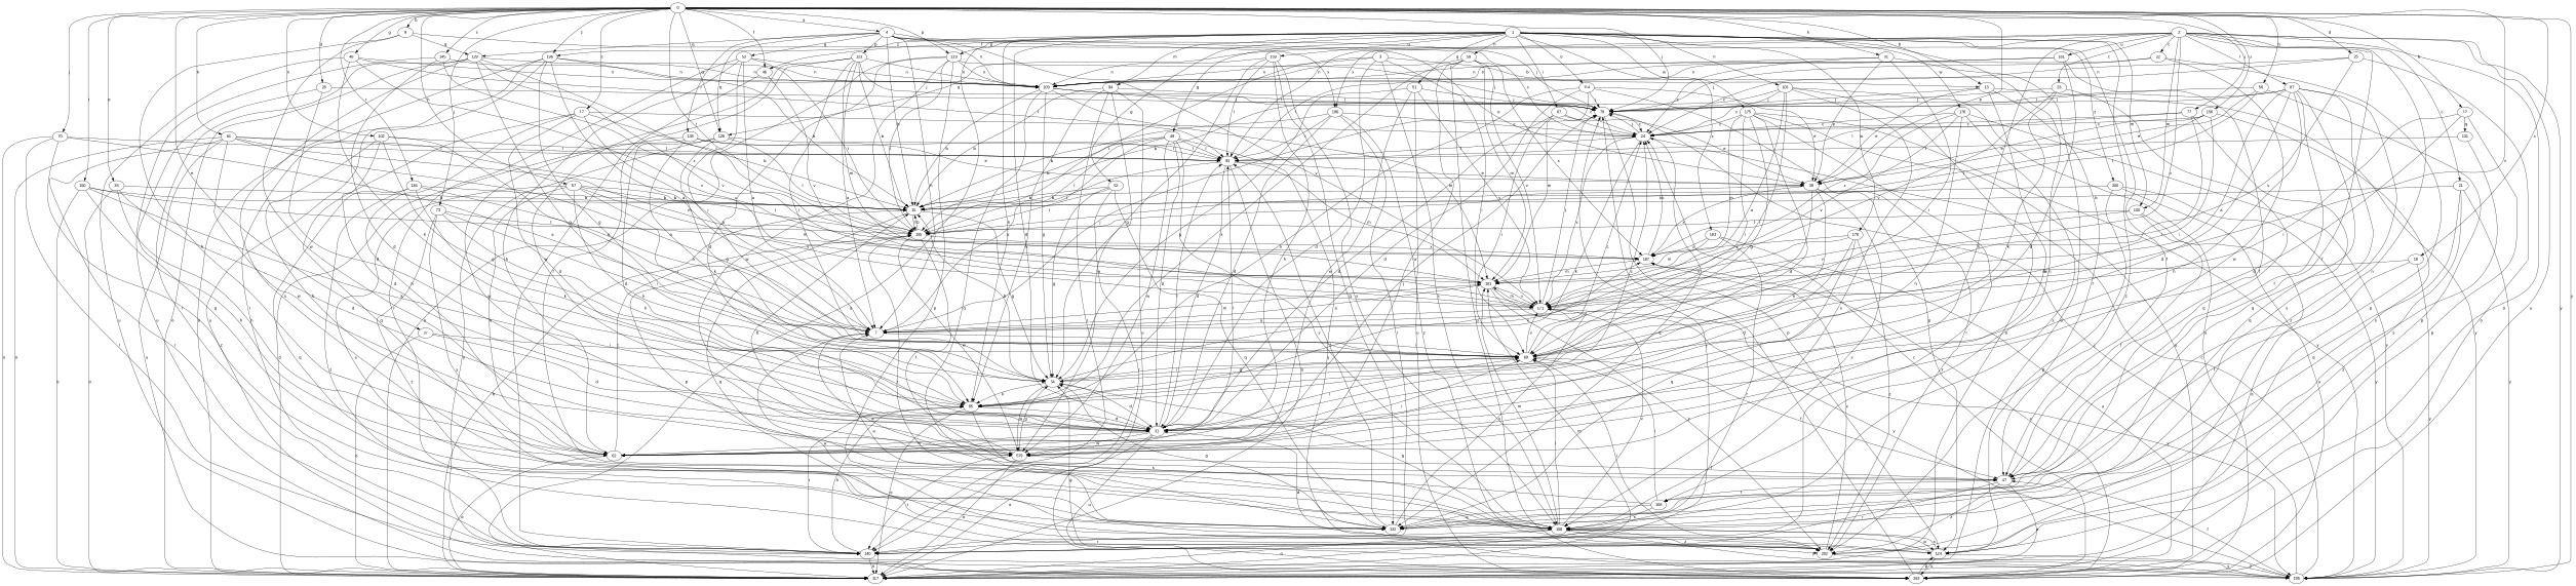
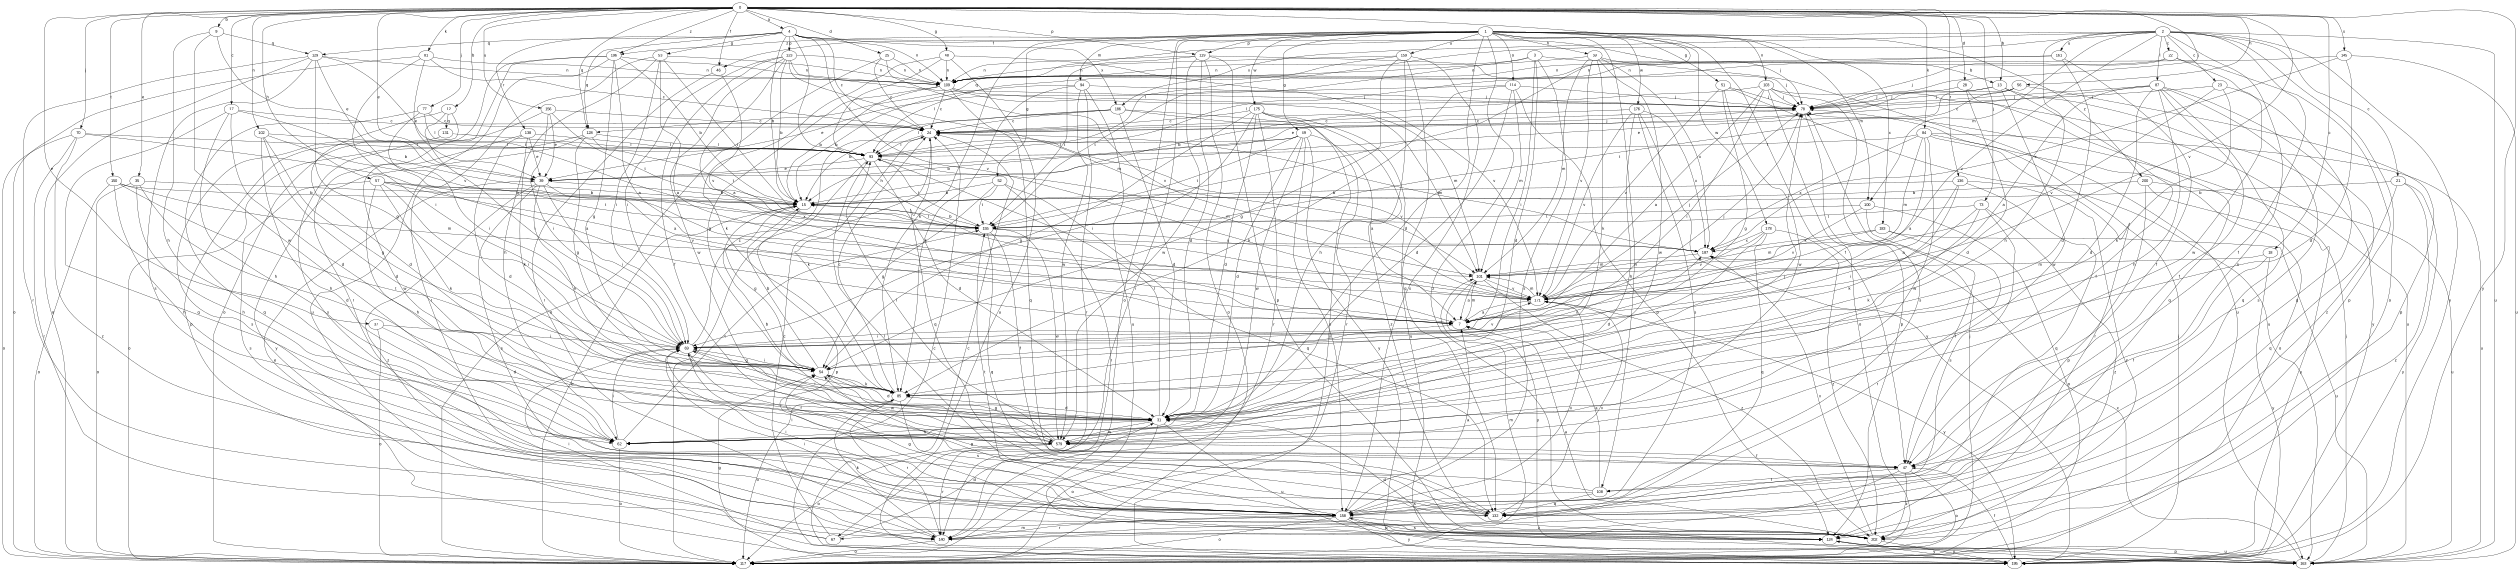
  strict digraph {
    fontname="Liberation Sans"
    node [fontname="Liberation Sans"]
    edge [fontname="Liberation Sans"]
    0
    4
    9
    12
    13
    17
    18
    25
    28
    35
    37
    39
    46
    48
    56
    57
    70
    73
    77
    78
    81
    84
    102
    119
    128
    136
    145
    150
    155
    156
    171
    195
    196
    186
    109
    7
    15
    24
    53
    123
    129
    138
    62
    n44 [label=579]
    31
    69
    124
    131
    47
    132
    101
    117
    85
    202
    n55 [label=158]
    187
    140
    93
    163
    54
    1
    49
    51
    52
    59
    67
    94
    100
    103
    108
    114
    159
    175
    176
    178
    183
    200
    2
    21
    22
    23
    87
    161
    3
    0 -> 4 [label=a]
    0 -> 9 [label=b]
    0 -> 12 [label=b]
    0 -> 13 [label=b]
    0 -> 17 [label=c]
    0 -> 18 [label=c]
    0 -> 25 [label=d]
    0 -> 28 [label=d]
    0 -> 35 [label=e]
    0 -> 37 [label=e]
    0 -> 39 [label=e]
    0 -> 46 [label=f]
    0 -> 48 [label=g]
    0 -> 56 [label=h]
    0 -> 57 [label=h]
    0 -> 70 [label=j]
    0 -> 73 [label=j]
    0 -> 77 [label=j]
    0 -> 78 [label=j]
    0 -> 81 [label=k]
    0 -> 84 [label=k]
    0 -> 102 [label=n]
    0 -> 119 [label=p]
    0 -> 128 [label=q]
    0 -> 136 [label=r]
    0 -> 145 [label=s]
    0 -> 150 [label=t]
    0 -> 155 [label=t]
    0 -> 156 [label=u]
    0 -> 171 [label=v]
    0 -> 195 [label=y]
    0 -> 196 [label=z]
    4 -> 78 [label=j]
    4 -> 128 [label=q]
    4 -> 171 [label=v]
    4 -> 186 [label=x]
    4 -> 109 [label=n]
    4 -> 7 [label=h]
    4 -> 15 [label=b]
    4 -> 24 [label=c]
    4 -> 53 [label=g]
    4 -> 123 [label=p]
    4 -> 129 [label=q]
    4 -> 138 [label=r]
    9 -> 39 [label=e]
    9 -> 129 [label=q]
    9 -> 62 [label=h]
    9 -> n44 [label=w]
    12 -> 31 [label=d]
    12 -> 69 [label=i]
    12 -> 124 [label=p]
    12 -> 131 [label=q]
    13 -> 39 [label=e]
    13 -> 78 [label=j]
    13 -> 195 [label=y]
    13 -> n44 [label=w]
    13 -> 47 [label=f]
-   17 -> 7 [label=a]
    17 -> 15 [label=b]
    17 -> 24 [label=c]
    17 -> 62 [label=h]
    17 -> 31 [label=d]
    17 -> 132 [label=q]
    18 -> 195 [label=y]
    18 -> 47 [label=f]
    18 -> 101 [label=m]
    25 -> 171 [label=v]
    25 -> 109 [label=n]
    25 -> 24 [label=c]
    25 -> 117 [label=o]
    28 -> 78 [label=j]
    28 -> 31 [label=d]
    28 -> 132 [label=q]
    35 -> 15 [label=b]
    35 -> 62 [label=h]
    35 -> 31 [label=d]
    35 -> 117 [label=o]
    37 -> 31 [label=d]
    37 -> 69 [label=i]
    37 -> 117 [label=o]
    39 -> 15 [label=b]
    39 -> 69 [label=i]
    39 -> 85 [label=k]
    39 -> 202 [label=z]
    39 -> n55 [label=s]
    39 -> 187 [label=x]
    46 -> 171 [label=v]
    46 -> 140 [label=r]
    48 -> 171 [label=v]
    48 -> 109 [label=n]
    48 -> 85 [label=k]
    48 -> 93 [label=l]
    48 -> 163 [label=u]
    56 -> 39 [label=e]
    56 -> 78 [label=j]
    56 -> 155 [label=t]
    56 -> 124 [label=p]
    57 -> 155 [label=t]
    57 -> 171 [label=v]
    57 -> 15 [label=b]
    57 -> 62 [label=h]
    57 -> 69 [label=i]
    57 -> 85 [label=k]
    57 -> n55 [label=s]
    70 -> 7 [label=a]
    70 -> 117 [label=o]
    70 -> 202 [label=z]
    70 -> 140 [label=r]
    70 -> 93 [label=l]
    73 -> 155 [label=t]
    73 -> 69 [label=i]
    73 -> 85 [label=k]
    73 -> 202 [label=z]
    73 -> n55 [label=s]
    77 -> 24 [label=c]
    77 -> 69 [label=i]
    77 -> 132 [label=q]
    77 -> 93 [label=l]
    78 -> 24 [label=c]
    78 -> 124 [label=p]
    81 -> 39 [label=e]
    81 -> 109 [label=n]
    81 -> 24 [label=c]
    81 -> 69 [label=i]
    81 -> 117 [label=o]
    84 -> 7 [label=a]
    84 -> n44 [label=w]
    84 -> 101 [label=m]
    84 -> 117 [label=o]
    84 -> 187 [label=x]
    84 -> 140 [label=r]
    84 -> 93 [label=l]
    84 -> 163 [label=u]
    102 -> 7 [label=a]
    102 -> 62 [label=h]
    102 -> 31 [label=d]
    102 -> 93 [label=l]
    102 -> 54 [label=g]
    119 -> 78 [label=j]
    119 -> 155 [label=t]
    119 -> 109 [label=n]
    119 -> n44 [label=w]
    119 -> 31 [label=d]
    119 -> 124 [label=p]
    119 -> 117 [label=o]
    128 -> 155 [label=t]
    128 -> 195 [label=y]
    128 -> 117 [label=o]
    128 -> 93 [label=l]
    128 -> 54 [label=g]
    136 -> 7 [label=a]
    136 -> 15 [label=b]
    136 -> 132 [label=q]
    136 -> 85 [label=k]
    136 -> 202 [label=z]
    145 -> 109 [label=n]
    145 -> 31 [label=d]
    145 -> 187 [label=x]
    145 -> 163 [label=u]
    150 -> 15 [label=b]
    150 -> 62 [label=h]
    150 -> 101 [label=m]
    150 -> 117 [label=o]
-   150 -> 85 [label=k]
+   150 -> 85 [label=t]
    155 -> 15 [label=b]
    155 -> n44 [label=w]
    155 -> 47 [label=f]
    155 -> 132 [label=q]
    155 -> 187 [label=x]
    156 -> 39 [label=e]
    156 -> 155 [label=t]
    156 -> 24 [label=c]
    156 -> 69 [label=i]
    156 -> n55 [label=s]
    171 -> 78 [label=j]
    171 -> 195 [label=y]
    171 -> 7 [label=a]
    171 -> 101 [label=m]
    195 -> 78 [label=j]
    195 -> 24 [label=c]
    195 -> 47 [label=f]
    195 -> 54 [label=g]
    196 -> 109 [label=n]
    196 -> 7 [label=a]
    196 -> 15 [label=b]
    196 -> 117 [label=o]
    196 -> 140 [label=r]
    196 -> 163 [label=u]
    196 -> 54 [label=g]
    186 -> 15 [label=b]
    186 -> 24 [label=c]
    186 -> 31 [label=d]
    186 -> 202 [label=z]
    186 -> 140 [label=r]
    186 -> 93 [label=l]
    109 -> 78 [label=j]
    109 -> 15 [label=b]
    109 -> 24 [label=c]
    109 -> 132 [label=q]
    109 -> 101 [label=m]
    109 -> 54 [label=g]
    7 -> 78 [label=j]
    7 -> 69 [label=i]
    7 -> 101 [label=m]
    15 -> 155 [label=t]
    15 -> 124 [label=p]
    15 -> 54 [label=g]
    24 -> 78 [label=j]
    24 -> 171 [label=v]
    24 -> 132 [label=q]
    24 -> 85 [label=k]
    24 -> 93 [label=l]
    53 -> 155 [label=t]
    53 -> 109 [label=n]
    53 -> 7 [label=a]
    53 -> 62 [label=h]
    53 -> 69 [label=i]
    53 -> 140 [label=r]
    123 -> 78 [label=j]
    123 -> 109 [label=n]
    123 -> 7 [label=a]
    123 -> 15 [label=b]
    123 -> n44 [label=w]
    123 -> 69 [label=i]
    123 -> 47 [label=f]
    123 -> 101 [label=m]
    129 -> 155 [label=t]
    129 -> 171 [label=v]
    129 -> 109 [label=n]
    129 -> 117 [label=o]
    129 -> n55 [label=s]
    129 -> 140 [label=r]
    129 -> 54 [label=g]
    138 -> 39 [label=e]
    138 -> n44 [label=w]
    138 -> 31 [label=d]
    138 -> 85 [label=k]
    138 -> 93 [label=l]
    62 -> 78 [label=j]
    62 -> 155 [label=t]
    62 -> 69 [label=i]
    62 -> 117 [label=o]
    n44 -> 15 [label=b]
    n44 -> 47 [label=f]
    n44 -> 117 [label=o]
    n44 -> 140 [label=r]
    n44 -> 93 [label=l]
    n44 -> 54 [label=g]
    31 -> 62 [label=h]
    31 -> n44 [label=w]
    31 -> 69 [label=i]
    31 -> 117 [label=o]
    31 -> 93 [label=l]
    31 -> 163 [label=u]
    69 -> 171 [label=v]
    69 -> 24 [label=c]
    69 -> 47 [label=f]
    69 -> 54 [label=g]
    124 -> 195 [label=y]
    124 -> 31 [label=d]
    124 -> n55 [label=s]
    124 -> 163 [label=u]
    131 -> n55 [label=s]
    131 -> 93 [label=l]
    47 -> 117 [label=o]
    47 -> 202 [label=z]
    47 -> 140 [label=r]
    47 -> 108 [label=f]
    132 -> 171 [label=v]
    132 -> 93 [label=l]
    132 -> 54 [label=g]
    101 -> 171 [label=v]
    101 -> 195 [label=y]
    101 -> 7 [label=a]
    101 -> 202 [label=z]
    117 -> 78 [label=j]
    117 -> 15 [label=b]
    117 -> 101 [label=m]
    85 -> 24 [label=c]
    85 -> 31 [label=d]
    85 -> 117 [label=o]
    85 -> n55 [label=s]
    85 -> 140 [label=r]
    202 -> 195 [label=y]
    202 -> 7 [label=a]
    202 -> 69 [label=i]
    202 -> 187 [label=x]
    n55 -> 155 [label=t]
    n55 -> 171 [label=v]
    n55 -> 195 [label=y]
    n55 -> 7 [label=a]
    n55 -> 69 [label=i]
    n55 -> 124 [label=p]
-   n55 -> 101 [label=m]
+   n55 -> 67 [label=m]
    n55 -> 117 [label=o]
    n55 -> 202 [label=z]
    n55 -> 140 [label=r]
    n55 -> 54 [label=g]
    187 -> 24 [label=c]
    187 -> 101 [label=m]
    140 -> 117 [label=o]
    140 -> 85 [label=k]
    93 -> 39 [label=e]
    93 -> 155 [label=t]
    93 -> 31 [label=d]
    93 -> 101 [label=m]
    93 -> 117 [label=o]
    163 -> 78 [label=j]
    163 -> 24 [label=c]
    163 -> 124 [label=p]
    163 -> 187 [label=x]
    54 -> 15 [label=b]
    54 -> n44 [label=w]
    54 -> 31 [label=d]
    54 -> 69 [label=i]
    54 -> 85 [label=k]
    54 -> 187 [label=x]
    1 -> 46 [label=f]
    1 -> 119 [label=p]
    1 -> 196 [label=z]
    1 -> 31 [label=d]
    1 -> 47 [label=f]
    1 -> 117 [label=o]
    1 -> 85 [label=k]
    1 -> 202 [label=z]
    1 -> 49 [label=g]
    1 -> 51 [label=g]
    1 -> 52 [label=g]
    1 -> 59 [label=h]
    1 -> 67 [label=i]
    1 -> 94 [label=m]
    1 -> 100 [label=m]
    1 -> 103 [label=n]
    1 -> 108 [label=n]
    1 -> 114 [label=o]
    1 -> 159 [label=u]
    1 -> 175 [label=w]
    1 -> 176 [label=w]
    1 -> 178 [label=w]
    1 -> 183 [label=x]
    1 -> 200 [label=z]
    49 -> 155 [label=t]
    49 -> 195 [label=y]
    49 -> 7 [label=a]
    49 -> 15 [label=b]
    49 -> n44 [label=w]
    49 -> 31 [label=d]
    49 -> n55 [label=s]
    49 -> 93 [label=l]
    51 -> 78 [label=j]
    51 -> 171 [label=v]
    51 -> n44 [label=w]
    51 -> 163 [label=u]
    51 -> 54 [label=g]
    52 -> 155 [label=t]
    52 -> 15 [label=b]
    52 -> 132 [label=q]
    52 -> 140 [label=r]
    52 -> 54 [label=g]
    59 -> 171 [label=v]
    59 -> 109 [label=n]
    59 -> n44 [label=w]
    59 -> 101 [label=m]
    59 -> 85 [label=k]
    59 -> 187 [label=x]
    59 -> 163 [label=u]
    67 -> 39 [label=e]
    67 -> 24 [label=c]
    67 -> 31 [label=d]
    67 -> 69 [label=i]
    94 -> 78 [label=j]
    94 -> 15 [label=b]
    94 -> n44 [label=w]
    94 -> 85 [label=k]
    94 -> 140 [label=r]
    94 -> 163 [label=u]
    100 -> 155 [label=t]
    100 -> 171 [label=v]
    100 -> 47 [label=f]
    100 -> 117 [label=o]
    103 -> 78 [label=j]
    103 -> 7 [label=a]
    103 -> 15 [label=b]
    103 -> 69 [label=i]
    103 -> 117 [label=o]
    103 -> n55 [label=s]
    103 -> 163 [label=u]
    108 -> 7 [label=a]
    108 -> 69 [label=i]
    108 -> 132 [label=q]
    108 -> n55 [label=s]
    114 -> 39 [label=e]
    114 -> 78 [label=j]
    114 -> 31 [label=d]
    114 -> 124 [label=p]
    114 -> 101 [label=m]
    114 -> 85 [label=k]
    159 -> 109 [label=n]
    159 -> 62 [label=h]
    159 -> 132 [label=q]
    159 -> n55 [label=s]
    159 -> 93 [label=l]
    159 -> 54 [label=g]
    175 -> 195 [label=y]
    175 -> 24 [label=c]
    175 -> 31 [label=d]
    175 -> 69 [label=i]
    175 -> 101 [label=m]
    175 -> 140 [label=r]
    175 -> 163 [label=u]
    175 -> 54 [label=g]
    176 -> 171 [label=v]
    176 -> 195 [label=y]
    176 -> 24 [label=c]
    176 -> 62 [label=h]
    176 -> n55 [label=s]
    176 -> 187 [label=x]
    178 -> 171 [label=v]
    178 -> 31 [label=d]
    178 -> 132 [label=q]
    178 -> 202 [label=z]
    178 -> 187 [label=x]
    183 -> 101 [label=m]
    183 -> 187 [label=x]
    183 -> 140 [label=r]
    183 -> 163 [label=u]
    200 -> 195 [label=y]
    200 -> 15 [label=b]
    200 -> 124 [label=p]
    200 -> 163 [label=u]
    2 -> 128 [label=q]
    2 -> 171 [label=v]
    2 -> 195 [label=y]
    2 -> 186 [label=x]
    2 -> 62 [label=h]
    2 -> 47 [label=f]
    2 -> 117 [label=o]
    2 -> 93 [label=l]
    2 -> 163 [label=u]
    2 -> 100 [label=m]
    2 -> 108 [label=n]
    2 -> 21 [label=c]
    2 -> 22 [label=c]
    2 -> 23 [label=c]
    2 -> 87 [label=l]
    2 -> 161 [label=u]
    21 -> 195 [label=y]
    21 -> 15 [label=b]
    21 -> 132 [label=q]
    21 -> 202 [label=z]
    22 -> 78 [label=j]
    22 -> 109 [label=n]
    22 -> n44 [label=w]
    22 -> 124 [label=p]
    23 -> 78 [label=j]
    23 -> 171 [label=v]
    23 -> 132 [label=q]
    23 -> 85 [label=k]
    87 -> 78 [label=j]
    87 -> 7 [label=a]
    87 -> 24 [label=c]
    87 -> 62 [label=h]
    87 -> 31 [label=d]
    87 -> 47 [label=f]
    87 -> 132 [label=q]
    87 -> 202 [label=z]
    87 -> n55 [label=s]
    161 -> 109 [label=n]
    161 -> 31 [label=d]
    161 -> 47 [label=f]
    161 -> 93 [label=l]
    3 -> 13 [label=b]
    3 -> 155 [label=t]
    3 -> 109 [label=n]
    3 -> 31 [label=d]
    3 -> 69 [label=i]
    3 -> n55 [label=s]
  }
